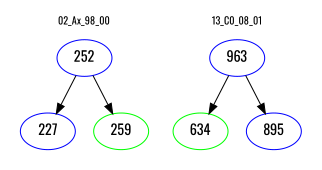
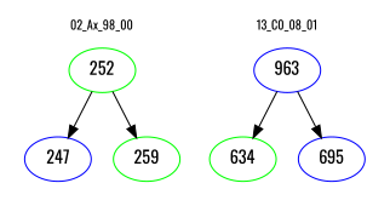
  digraph {
    fontname=Oswald
    node [color=blue fontname=Oswald]
    edge [color=black fontname=Oswald]
-   n1 [label=252]
-   n2 [label=227]
+   n1 [color=green label=252]
+   n2 [label=247]
    n3 [color=green label=259]
    n4 [label=963]
    n5 [color=green label=634]
-   n6 [label=895]
+   n6 [label=695]
    subgraph cluster_1 {
      color=white
      fontsize=10
      label="02_Ax_98_00"
      n1
      n2
      n3
    }
    subgraph cluster_2 {
      color=white
      fontsize=10
      label="13_C0_08_01"
      n4
      n5
      n6
    }
    n1 -> n2
    n1 -> n3
    n4 -> n5
    n4 -> n6
  }
